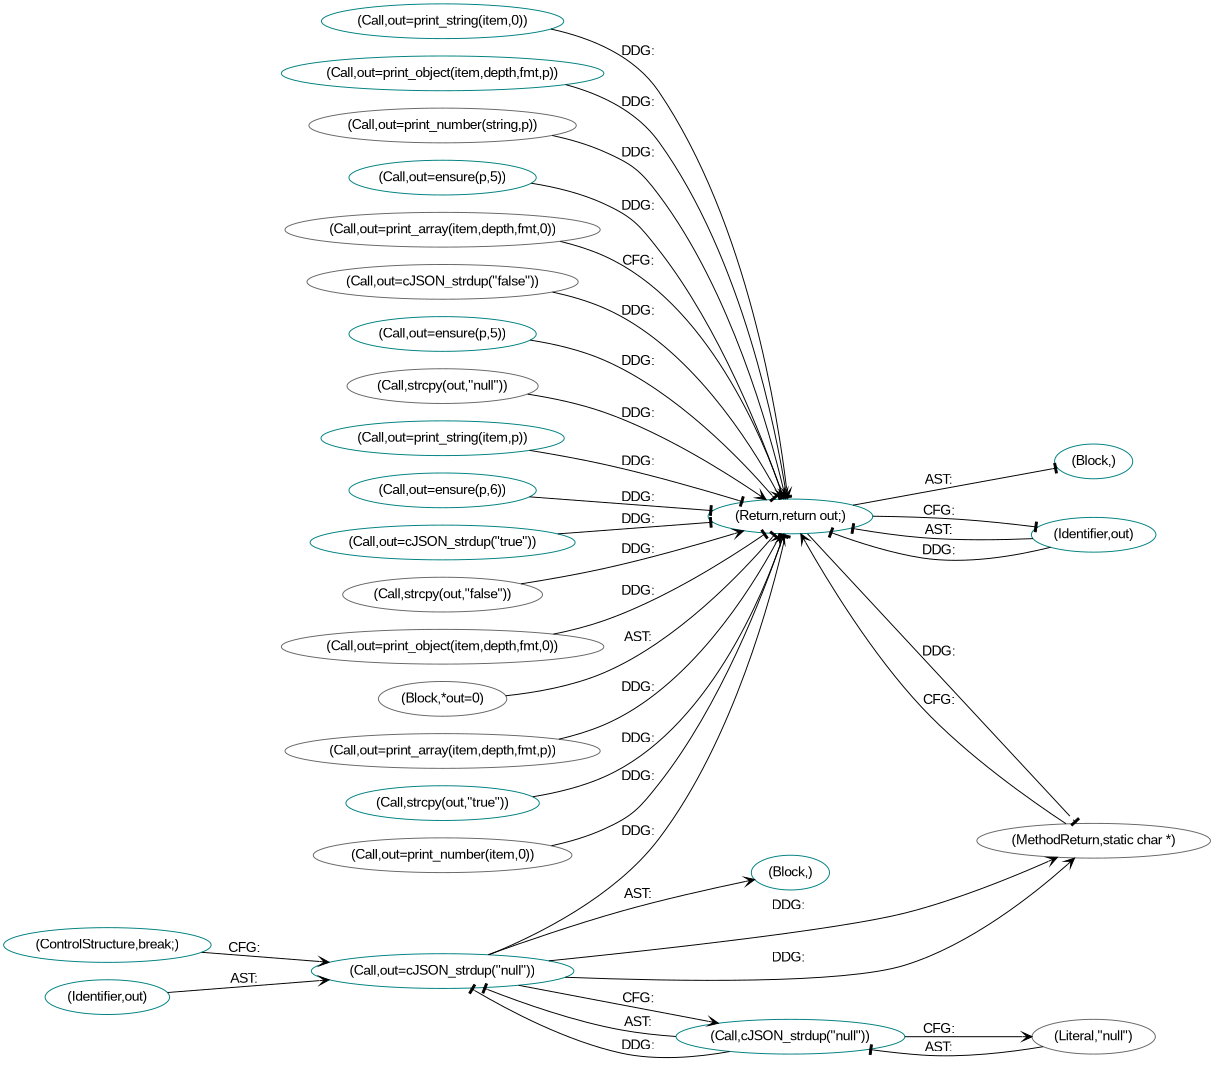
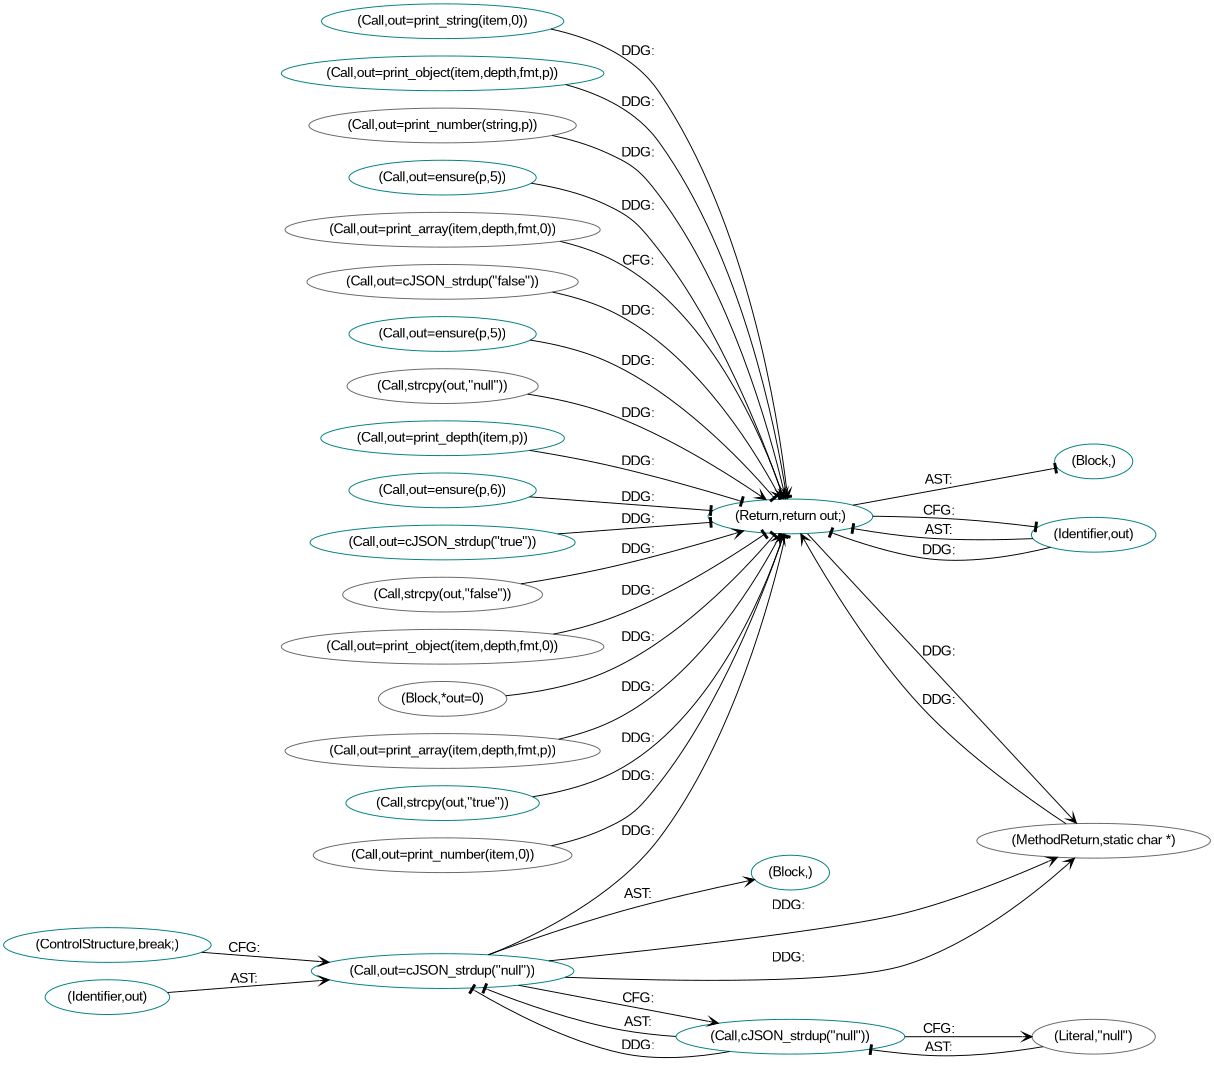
  digraph {
    fontname="Liberation Sans"
    rankdir=LR
    node [color=teal fontname="Liberation Sans"]
    edge [arrowhead=vee fontname="Liberation Sans"]
    n1 [label="(Call,out=cJSON_strdup(\"null\"))"]
    n2 [label="(Call,cJSON_strdup(\"null\"))"]
    n3 [label="(Return,return out;)"]
    n4 [label="(Block,)"]
    n5 [color=gray40 label="(MethodReturn,static char *)"]
    n6 [color=gray40 label="(Literal,\"null\")"]
    n7 [label="(Identifier,out)"]
    n8 [label="(Block,)"]
    n9 [label="(Call,out=print_string(item,0))"]
    n10 [label="(Call,out=print_object(item,depth,fmt,p))"]
    n11 [color=gray40 label="(Call,out=print_number(string,p))"]
    n12 [label="(Call,out=ensure(p,5))"]
    n13 [label="(ControlStructure,break;)"]
    n14 [color=gray40 label="(Call,out=print_array(item,depth,fmt,0))"]
    n15 [color=gray40 label="(Call,out=cJSON_strdup(\"false\"))"]
    n16 [label="(Call,out=ensure(p,5))"]
    n17 [color=gray40 label="(Call,strcpy(out,\"null\"))"]
-   n18 [label="(Call,out=print_string(item,p))"]
+   n18 [label="(Call,out=print_depth(item,p))"]
    n19 [label="(Call,out=ensure(p,6))"]
    n20 [label="(Call,out=cJSON_strdup(\"true\"))"]
    n21 [color=gray40 label="(Call,strcpy(out,\"false\"))"]
    n22 [color=gray40 label="(Call,out=print_object(item,depth,fmt,0))"]
    n23 [color=gray40 label="(Block,*out=0)"]
    n24 [color=gray40 label="(Call,out=print_array(item,depth,fmt,p))"]
    n25 [label="(Identifier,out)"]
    n26 [label="(Call,strcpy(out,\"true\"))"]
    n27 [color=gray40 label="(Call,out=print_number(item,0))"]
    n1 -> n2 [label="CFG: "]
    n1 -> n3 [arrowhead=tee label="DDG: "]
    n1 -> n4 [label="AST: "]
    n1 -> n5 [label="DDG: "]
    n1 -> n5 [label="DDG: "]
    n2 -> n1 [arrowhead=tee label="AST: "]
    n2 -> n1 [arrowhead=tee label="DDG: "]
    n2 -> n6 [label="CFG: "]
-   n3 -> n5 [arrowhead=tee label="DDG: "]
+   n3 -> n5 [label="DDG: "]
    n3 -> n7 [arrowhead=tee label="CFG: "]
    n3 -> n8 [arrowhead=tee label="AST: "]
-   n5 -> n3 [label="CFG: "]
+   n5 -> n3 [label="DDG: "]
    n6 -> n2 [arrowhead=tee label="AST: "]
    n7 -> n3 [arrowhead=tee label="AST: "]
    n7 -> n3 [arrowhead=tee label="DDG: "]
    n9 -> n3 [label="DDG: "]
    n10 -> n3 [arrowhead=tee label="DDG: "]
    n11 -> n3 [label="DDG: "]
    n12 -> n3 [label="DDG: "]
    n13 -> n1 [label="CFG: "]
    n14 -> n3 [arrowhead=tee label="CFG: "]
    n15 -> n3 [label="DDG: "]
    n16 -> n3 [arrowhead=tee label="DDG: "]
    n17 -> n3 [label="DDG: "]
    n18 -> n3 [arrowhead=tee label="DDG: "]
    n19 -> n3 [arrowhead=tee label="DDG: "]
    n20 -> n3 [arrowhead=tee label="DDG: "]
    n21 -> n3 [label="DDG: "]
    n22 -> n3 [arrowhead=tee label="DDG: "]
-   n23 -> n3 [arrowhead=tee label="AST: "]
+   n23 -> n3 [arrowhead=tee label="DDG: "]
    n24 -> n3 [label="DDG: "]
    n25 -> n1 [label="AST: "]
    n26 -> n3 [arrowhead=tee label="DDG: "]
    n27 -> n3 [label="DDG: "]
  }
